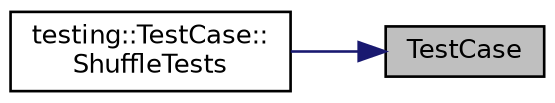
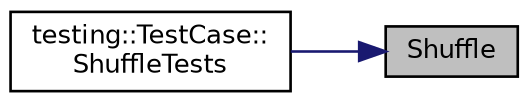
  digraph {
    rankdir=RL
    fontname="DejaVu Sans"
    node [color=black fontname="DejaVu Sans" fontsize=10 shape=record]
-   n1 [fillcolor=grey75 fontcolor=black height=0.2 label=TestCase style=filled width=0.4]
+   n1 [fillcolor=grey75 fontcolor=black height=0.2 label=Shuffle style=filled width=0.4]
    n2 [height=0.2 label="testing::TestCase::\lShuffleTests" width=0.4]
    n1 -> n2 [color=midnightblue dir=back fontname="DejaVu Sans" fontsize=10 labelfontname=Helvetica labelfontsize=10 style=solid]
  }
